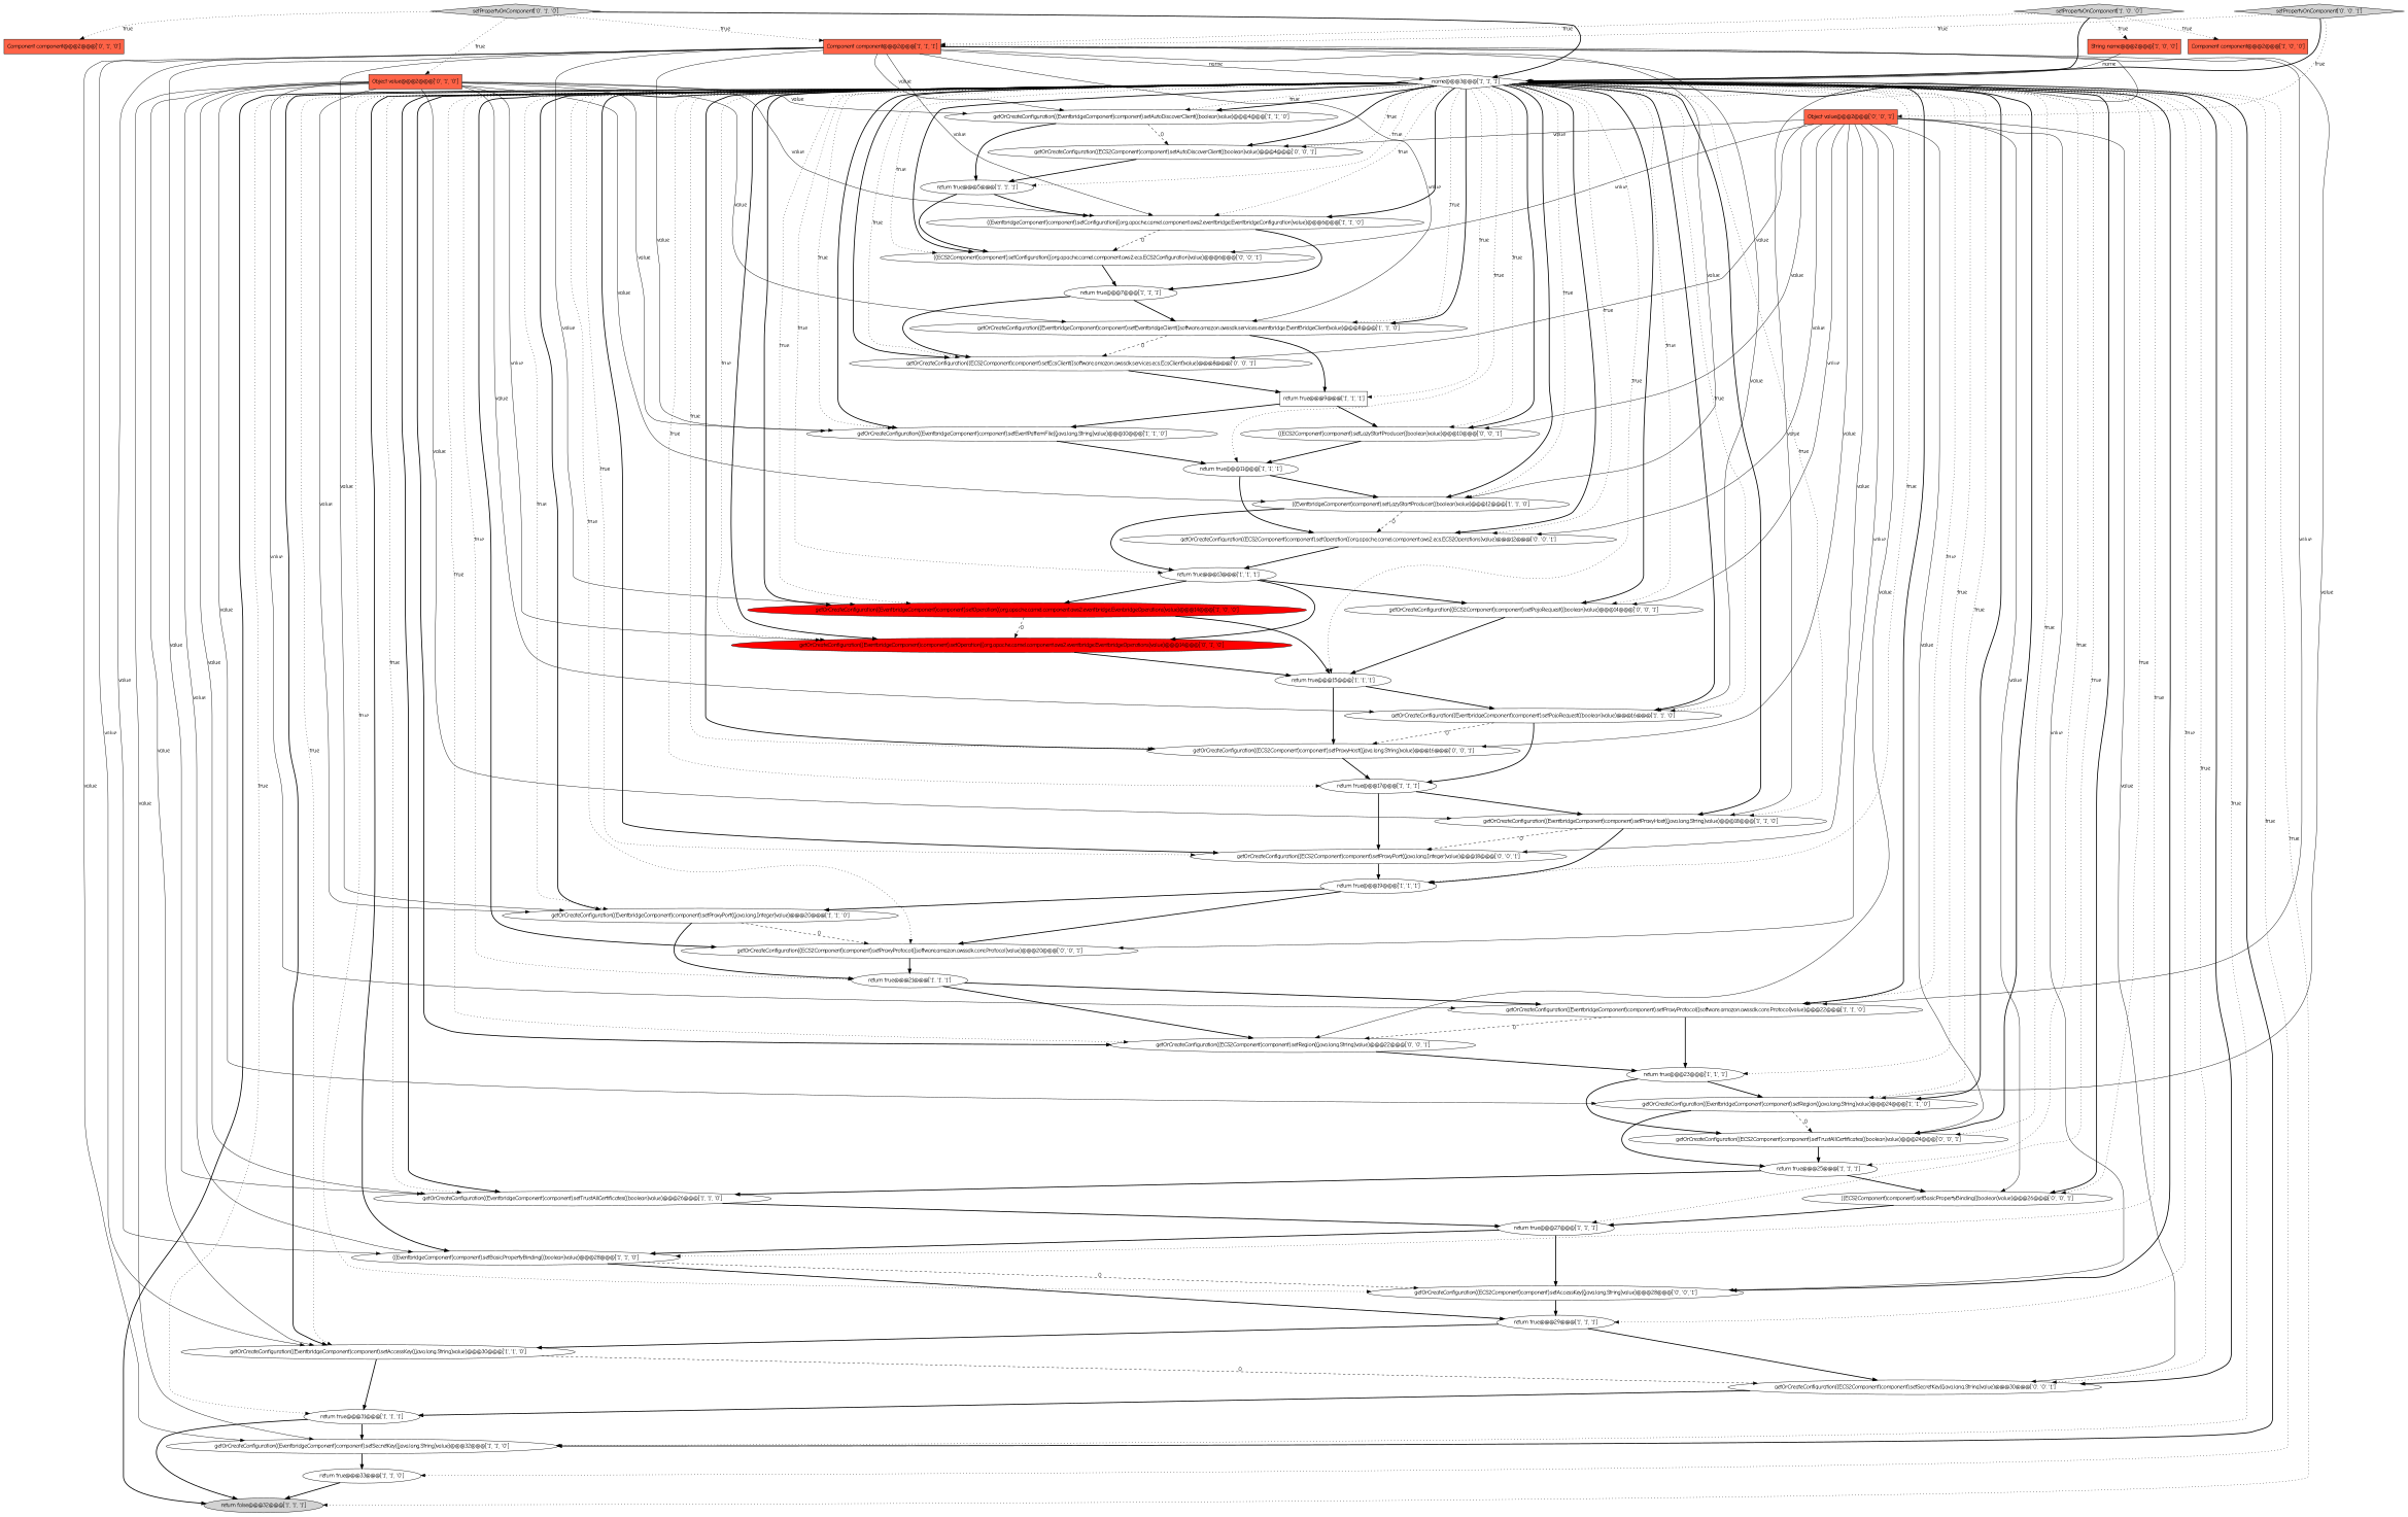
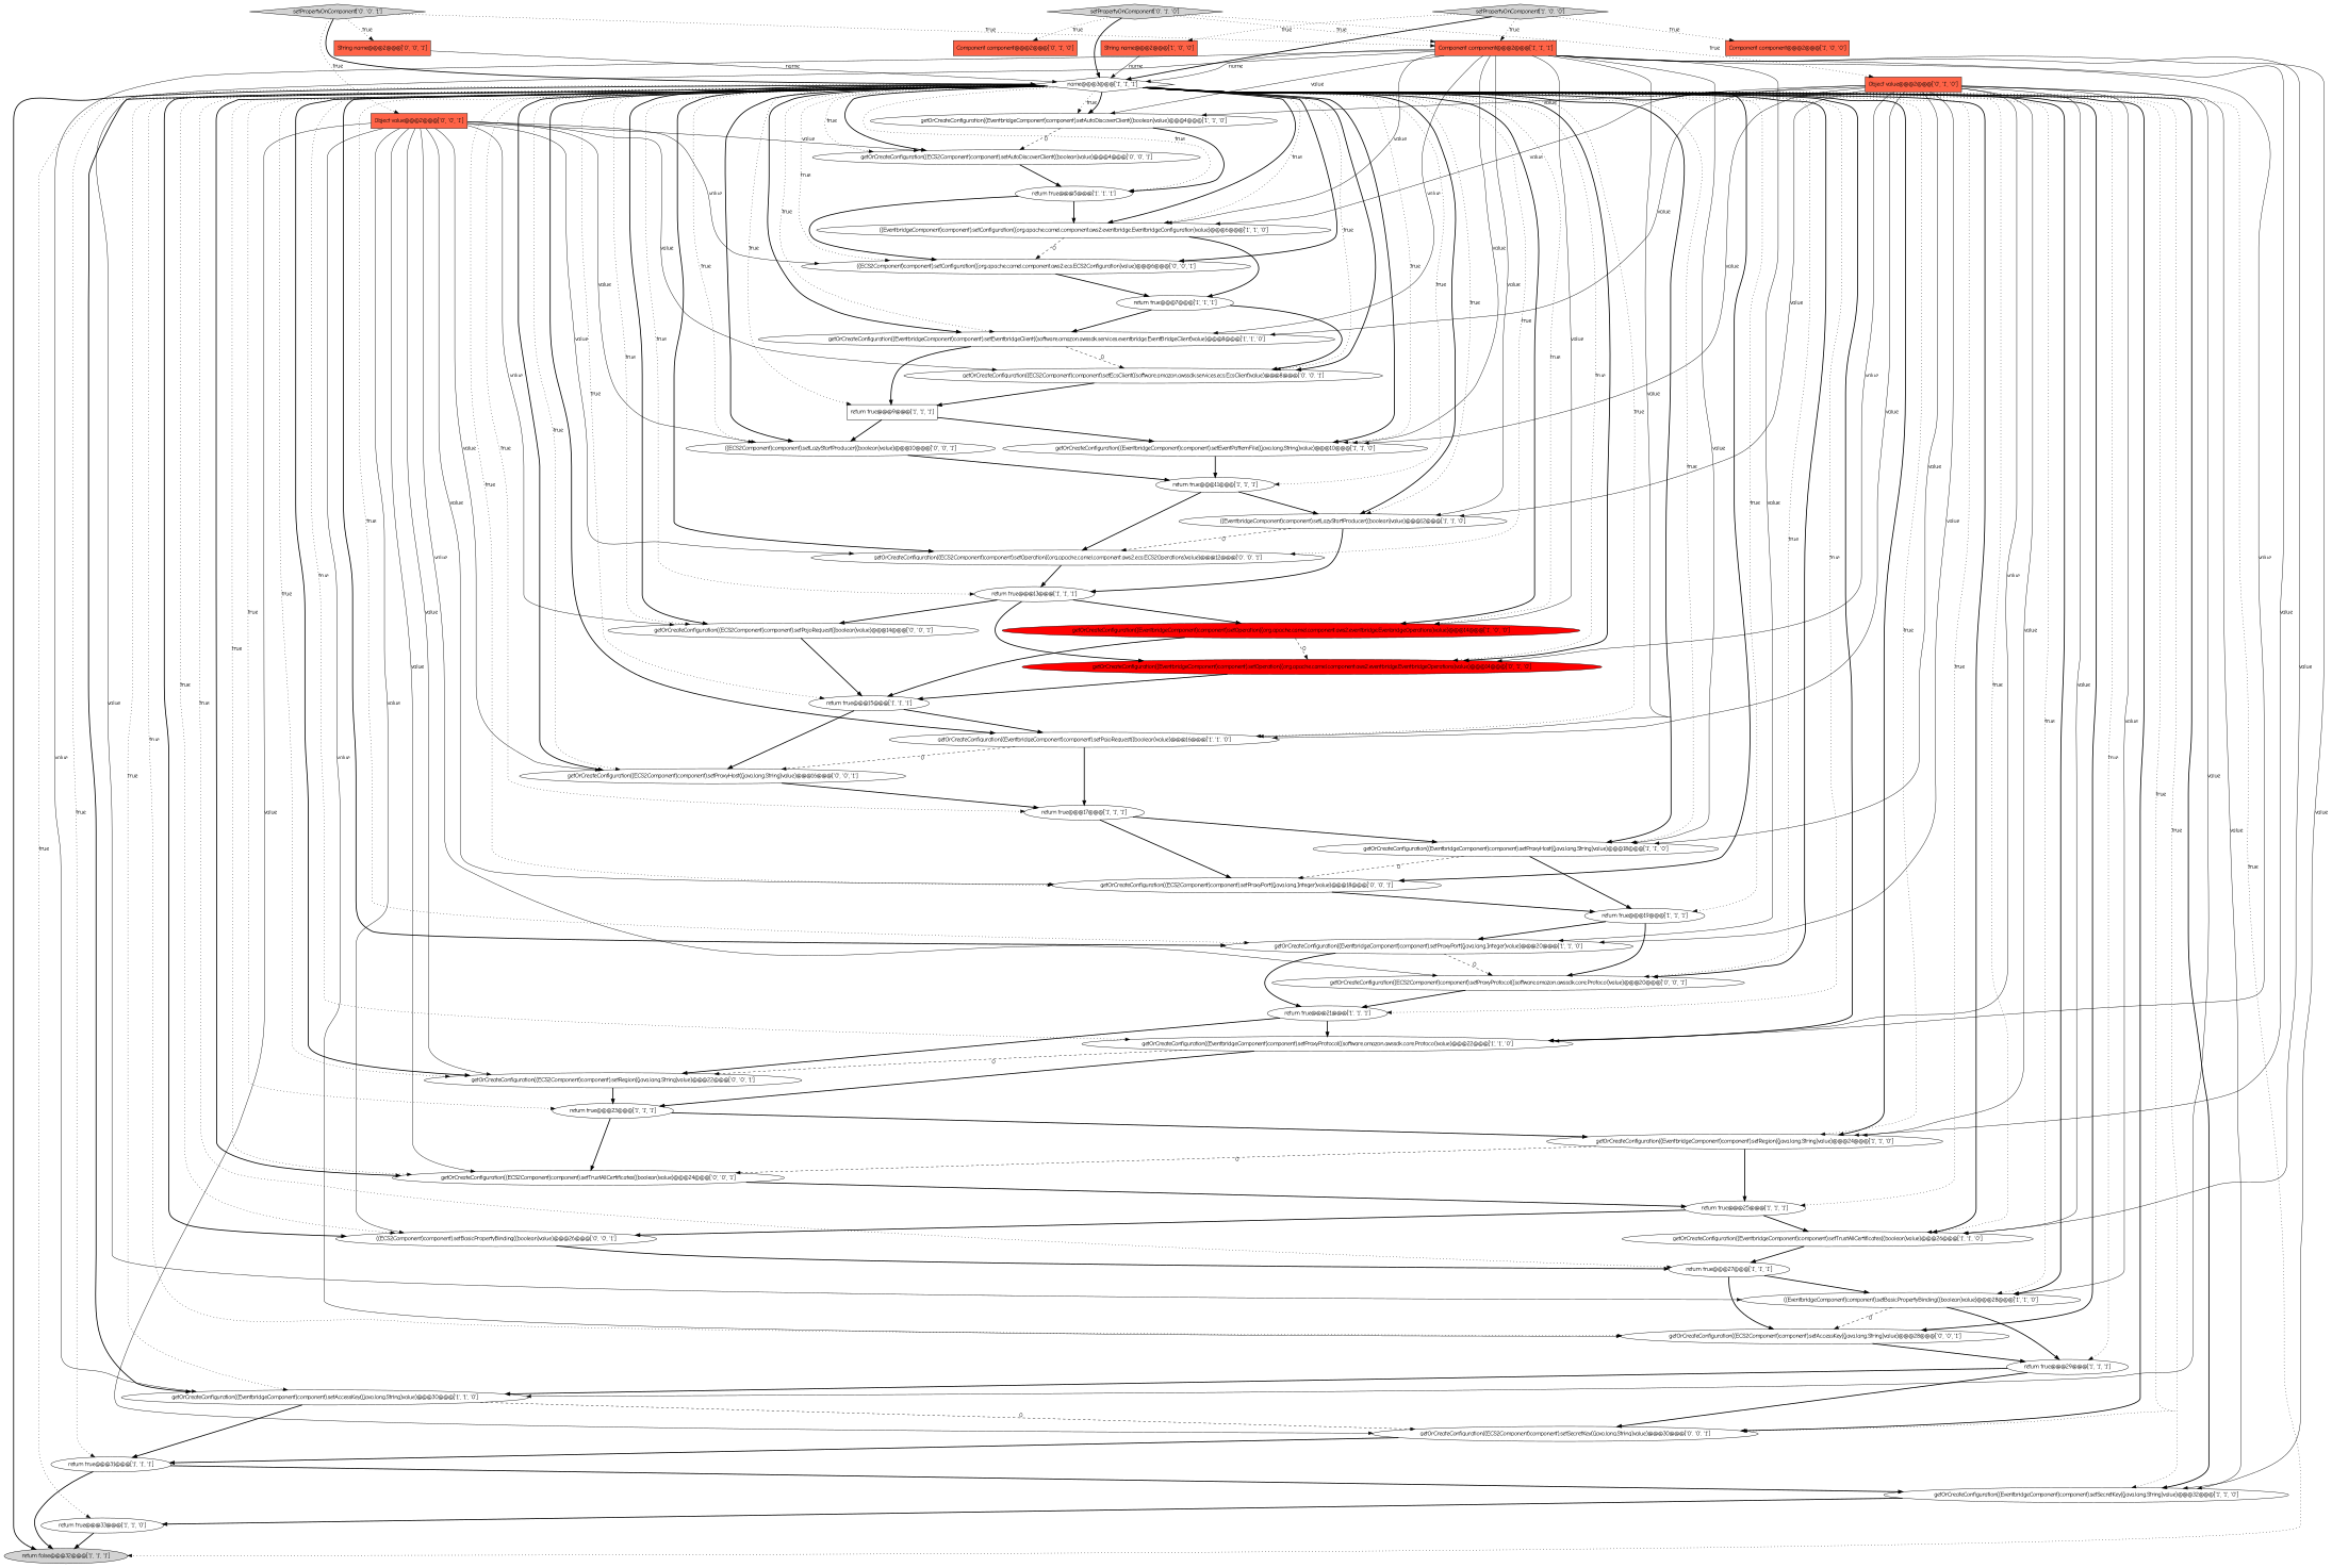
  digraph {
    fontname="Comic Neue"
    node [fillcolor=white fontname="Comic Neue" shape=ellipse style=filled]
    edge [fontname="Comic Neue" style=bold]
    n1 [label="getOrCreateConfiguration((EventbridgeComponent)component).setRegion((java.lang.String)value)@@@24@@@['1', '1', '0']"]
    n2 [label="return true@@@25@@@['1', '1', '1']"]
    n3 [label="getOrCreateConfiguration((ECS2Component)component).setTrustAllCertificates((boolean)value)@@@24@@@['0', '0', '1']"]
    n4 [label="getOrCreateConfiguration((EventbridgeComponent)component).setTrustAllCertificates((boolean)value)@@@26@@@['1', '1', '0']"]
    n5 [label="((ECS2Component)component).setBasicPropertyBinding((boolean)value)@@@26@@@['0', '0', '1']"]
    n6 [label="getOrCreateConfiguration((EventbridgeComponent)component).setProxyProtocol((software.amazon.awssdk.core.Protocol)value)@@@22@@@['1', '1', '0']"]
    n7 [label="return true@@@23@@@['1', '1', '1']"]
    n8 [label="getOrCreateConfiguration((ECS2Component)component).setRegion((java.lang.String)value)@@@22@@@['0', '0', '1']"]
    n9 [fillcolor=lightgray label="setPropertyOnComponent['0', '1', '0']" shape=diamond]
    n10 [fillcolor=tomato label="Component component@@@2@@@['1', '1', '1']" shape=box]
    n11 [fillcolor=tomato label="Component component@@@2@@@['0', '1', '0']" shape=box]
    n12 [fillcolor=tomato label="Object value@@@2@@@['0', '1', '0']" shape=box]
    n13 [label="name@@@3@@@['1', '1', '1']" shape=diamond]
    n14 [fillcolor=red label="getOrCreateConfiguration((EventbridgeComponent)component).setOperation((org.apache.camel.component.aws2.eventbridge.EvenbridgeOperations)value)@@@14@@@['1', '0', '0']"]
    n15 [label="getOrCreateConfiguration((EventbridgeComponent)component).setAutoDiscoverClient((boolean)value)@@@4@@@['1', '1', '0']"]
    n16 [label="getOrCreateConfiguration((EventbridgeComponent)component).setEventbridgeClient((software.amazon.awssdk.services.eventbridge.EventBridgeClient)value)@@@8@@@['1', '1', '0']"]
    n17 [label="getOrCreateConfiguration((EventbridgeComponent)component).setProxyHost((java.lang.String)value)@@@18@@@['1', '1', '0']"]
    n18 [label="((EventbridgeComponent)component).setLazyStartProducer((boolean)value)@@@12@@@['1', '1', '0']"]
    n19 [label="getOrCreateConfiguration((EventbridgeComponent)component).setAccessKey((java.lang.String)value)@@@30@@@['1', '1', '0']"]
    n20 [label="getOrCreateConfiguration((EventbridgeComponent)component).setSecretKey((java.lang.String)value)@@@32@@@['1', '1', '0']"]
    n21 [label="((EventbridgeComponent)component).setBasicPropertyBinding((boolean)value)@@@28@@@['1', '1', '0']"]
    n22 [label="getOrCreateConfiguration((EventbridgeComponent)component).setProxyPort((java.lang.Integer)value)@@@20@@@['1', '1', '0']"]
    n23 [label="getOrCreateConfiguration((EventbridgeComponent)component).setPojoRequest((boolean)value)@@@16@@@['1', '1', '0']"]
    n24 [label="getOrCreateConfiguration((EventbridgeComponent)component).setEventPatternFile((java.lang.String)value)@@@10@@@['1', '1', '0']"]
    n25 [label="((EventbridgeComponent)component).setConfiguration((org.apache.camel.component.aws2.eventbridge.EventbridgeConfiguration)value)@@@6@@@['1', '1', '0']"]
    n26 [fillcolor=red label="getOrCreateConfiguration((EventbridgeComponent)component).setOperation((org.apache.camel.component.aws2.eventbridge.EventbridgeOperations)value)@@@14@@@['0', '1', '0']"]
    n27 [label="return true@@@13@@@['1', '1', '1']"]
    n28 [label="getOrCreateConfiguration((ECS2Component)component).setPojoRequest((boolean)value)@@@14@@@['0', '0', '1']"]
    n29 [label="((ECS2Component)component).setConfiguration((org.apache.camel.component.aws2.ecs.ECS2Configuration)value)@@@6@@@['0', '0', '1']"]
    n30 [label="return true@@@5@@@['1', '1', '1']"]
    n31 [label="getOrCreateConfiguration((ECS2Component)component).setAutoDiscoverClient((boolean)value)@@@4@@@['0', '0', '1']"]
    n32 [label="getOrCreateConfiguration((ECS2Component)component).setEcsClient((software.amazon.awssdk.services.ecs.EcsClient)value)@@@8@@@['0', '0', '1']"]
    n33 [label="return true@@@19@@@['1', '1', '1']"]
    n34 [label="getOrCreateConfiguration((ECS2Component)component).setProxyPort((java.lang.Integer)value)@@@18@@@['0', '0', '1']"]
    n35 [label="getOrCreateConfiguration((ECS2Component)component).setOperation((org.apache.camel.component.aws2.ecs.ECS2Operations)value)@@@12@@@['0', '0', '1']"]
    n36 [label="return true@@@27@@@['1', '1', '1']"]
    n37 [label="return true@@@33@@@['1', '1', '0']"]
    n38 [fillcolor=lightgray label="return false@@@32@@@['1', '1', '1']"]
    n39 [label="return true@@@31@@@['1', '1', '1']"]
    n40 [label="getOrCreateConfiguration((ECS2Component)component).setProxyProtocol((software.amazon.awssdk.core.Protocol)value)@@@20@@@['0', '0', '1']"]
    n41 [label="getOrCreateConfiguration((ECS2Component)component).setSecretKey((java.lang.String)value)@@@30@@@['0', '0', '1']"]
    n42 [label="return true@@@17@@@['1', '1', '1']"]
    n43 [label="((ECS2Component)component).setLazyStartProducer((boolean)value)@@@10@@@['0', '0', '1']"]
    n44 [label="return true@@@11@@@['1', '1', '1']"]
    n45 [label="return true@@@29@@@['1', '1', '1']"]
    n46 [label="return true@@@15@@@['1', '1', '1']"]
    n47 [label="getOrCreateConfiguration((ECS2Component)component).setAccessKey((java.lang.String)value)@@@28@@@['0', '0', '1']"]
    n48 [label="return true@@@21@@@['1', '1', '1']"]
    n49 [label="return true@@@9@@@['1', '1', '1']" shape=box]
    n50 [label="getOrCreateConfiguration((ECS2Component)component).setProxyHost((java.lang.String)value)@@@16@@@['0', '0', '1']"]
    n51 [label="return true@@@7@@@['1', '1', '1']"]
    n52 [fillcolor=tomato label="String name@@@2@@@['1', '0', '0']" shape=box]
    n53 [fillcolor=lightgray label="setPropertyOnComponent['1', '0', '0']" shape=diamond]
    n54 [fillcolor=tomato label="Component component@@@2@@@['1', '0', '0']" shape=box]
    n55 [fillcolor=tomato label="Object value@@@2@@@['0', '0', '1']" shape=box]
    n56 [fillcolor=lightgray label="setPropertyOnComponent['0', '0', '1']" shape=diamond]
+   n57 [fillcolor=tomato label="String name@@@2@@@['0', '0', '1']" shape=box]
    n1 -> n2
    n1 -> n3 [label=0 style=dashed]
    n2 -> n4
    n2 -> n5
    n3 -> n2
    n4 -> n36
    n5 -> n36
    n6 -> n7
    n6 -> n8 [label=0 style=dashed]
    n7 -> n1
    n7 -> n3
    n8 -> n7
    n9 -> n10 [label=true style=dotted]
    n9 -> n11 [label=true style=dotted]
    n9 -> n12 [label=true style=dotted]
    n9 -> n13
    n10 -> n1 [label=value style=solid]
    n10 -> n4 [label=value style=solid]
    n10 -> n6 [label=value style=solid]
    n10 -> n13 [label=name style=solid]
    n10 -> n14 [label=value style=solid]
    n10 -> n15 [label=value style=solid]
    n10 -> n16 [label=value style=solid]
    n10 -> n17 [label=value style=solid]
    n10 -> n18 [label=value style=solid]
    n10 -> n19 [label=value style=solid]
    n10 -> n20 [label=value style=solid]
    n10 -> n21 [label=value style=solid]
    n10 -> n22 [label=value style=solid]
    n10 -> n23 [label=value style=solid]
    n10 -> n24 [label=value style=solid]
    n10 -> n25 [label=value style=solid]
    n12 -> n1 [label=value style=solid]
    n12 -> n4 [label=value style=solid]
    n12 -> n6 [label=value style=solid]
    n12 -> n15 [label=value style=solid]
    n12 -> n16 [label=value style=solid]
    n12 -> n17 [label=value style=solid]
    n12 -> n18 [label=value style=solid]
    n12 -> n19 [label=value style=solid]
    n12 -> n20 [label=value style=solid]
    n12 -> n21 [label=value style=solid]
    n12 -> n22 [label=value style=solid]
    n12 -> n23 [label=value style=solid]
    n12 -> n24 [label=value style=solid]
    n12 -> n25 [label=value style=solid]
    n12 -> n26 [label=value style=solid]
    n13 -> n1
    n13 -> n1 [label=true style=dotted]
    n13 -> n2 [label=true style=dotted]
    n13 -> n3 [label=true style=dotted]
    n13 -> n3
    n13 -> n4 [label=true style=dotted]
    n13 -> n4
    n13 -> n5
    n13 -> n5 [label=true style=dotted]
    n13 -> n6
    n13 -> n6 [label=true style=dotted]
    n13 -> n7 [label=true style=dotted]
    n13 -> n8
    n13 -> n8 [label=true style=dotted]
    n13 -> n14
    n13 -> n14 [label=true style=dotted]
    n13 -> n15 [label=true style=dotted]
    n13 -> n15
    n13 -> n16 [label=true style=dotted]
    n13 -> n16
    n13 -> n17
    n13 -> n17 [label=true style=dotted]
    n13 -> n18
    n13 -> n18 [label=true style=dotted]
    n13 -> n19
    n13 -> n19 [label=true style=dotted]
    n13 -> n20
    n13 -> n20 [label=true style=dotted]
    n13 -> n21 [label=true style=dotted]
    n13 -> n21
    n13 -> n22
    n13 -> n22 [label=true style=dotted]
    n13 -> n23 [label=true style=dotted]
    n13 -> n23
    n13 -> n24 [label=true style=dotted]
    n13 -> n24
    n13 -> n25
    n13 -> n25 [label=true style=dotted]
    n13 -> n26 [label=true style=dotted]
    n13 -> n26
    n13 -> n27 [label=true style=dotted]
    n13 -> n28 [label=true style=dotted]
    n13 -> n28
    n13 -> n29 [label=true style=dotted]
    n13 -> n29
    n13 -> n30 [label=true style=dotted]
    n13 -> n31 [label=true style=dotted]
    n13 -> n31
    n13 -> n32 [label=true style=dotted]
    n13 -> n32
    n13 -> n33 [label=true style=dotted]
    n13 -> n34 [label=true style=dotted]
    n13 -> n34
    n13 -> n35
    n13 -> n35 [label=true style=dotted]
    n13 -> n36 [label=true style=dotted]
    n13 -> n37 [label=true style=dotted]
    n13 -> n38 [label=true style=dotted]
    n13 -> n38
    n13 -> n39 [label=true style=dotted]
    n13 -> n40 [label=true style=dotted]
    n13 -> n40
    n13 -> n41
    n13 -> n41 [label=true style=dotted]
    n13 -> n42 [label=true style=dotted]
    n13 -> n43 [label=true style=dotted]
    n13 -> n43
    n13 -> n44 [label=true style=dotted]
    n13 -> n45 [label=true style=dotted]
    n13 -> n46 [label=true style=dotted]
    n13 -> n47 [label=true style=dotted]
    n13 -> n47
    n13 -> n48 [label=true style=dotted]
    n13 -> n49 [label=true style=dotted]
    n13 -> n50 [label=true style=dotted]
    n13 -> n50
    n14 -> n26 [label=0 style=dashed]
    n14 -> n46
    n15 -> n30
    n15 -> n31 [label=0 style=dashed]
    n16 -> n32 [label=0 style=dashed]
    n16 -> n49
    n17 -> n33
    n17 -> n34 [label=0 style=dashed]
    n18 -> n27
    n18 -> n35 [label=0 style=dashed]
    n19 -> n39
    n19 -> n41 [label=0 style=dashed]
    n20 -> n37
    n21 -> n45
    n21 -> n47 [label=0 style=dashed]
    n22 -> n40 [label=0 style=dashed]
    n22 -> n48
    n23 -> n42
    n23 -> n50 [label=0 style=dashed]
    n24 -> n44
    n25 -> n29 [label=0 style=dashed]
    n25 -> n51
    n26 -> n46
    n27 -> n14
    n27 -> n26
    n27 -> n28
    n28 -> n46
    n29 -> n51
    n30 -> n25
    n30 -> n29
    n31 -> n30
    n32 -> n49
    n33 -> n22
    n33 -> n40
    n34 -> n33
    n35 -> n27
    n36 -> n21
    n36 -> n47
    n37 -> n38
    n39 -> n20
    n39 -> n38
    n40 -> n48
    n41 -> n39
    n42 -> n17
    n42 -> n34
    n43 -> n44
    n44 -> n18
    n44 -> n35
    n45 -> n19
    n45 -> n41
    n46 -> n23
    n46 -> n50
    n47 -> n45
    n48 -> n6
    n48 -> n8
    n49 -> n24
    n49 -> n43
    n50 -> n42
    n51 -> n16
    n51 -> n32
    n52 -> n13 [label=name style=solid]
    n53 -> n10 [label=true style=dotted]
    n53 -> n13
    n53 -> n52 [label=true style=dotted]
    n53 -> n54 [label=true style=dotted]
    n55 -> n3 [label=value style=solid]
    n55 -> n5 [label=value style=solid]
    n55 -> n8 [label=value style=solid]
    n55 -> n28 [label=value style=solid]
    n55 -> n29 [label=value style=solid]
    n55 -> n31 [label=value style=solid]
    n55 -> n32 [label=value style=solid]
    n55 -> n34 [label=value style=solid]
    n55 -> n35 [label=value style=solid]
    n55 -> n40 [label=value style=solid]
    n55 -> n41 [label=value style=solid]
    n55 -> n43 [label=value style=solid]
    n55 -> n47 [label=value style=solid]
    n55 -> n50 [label=value style=solid]
    n56 -> n10 [label=true style=dotted]
    n56 -> n13
    n56 -> n55 [label=true style=dotted]
+   n56 -> n57 [label=true style=dotted]
+   n57 -> n13 [label=name style=solid]
  }
